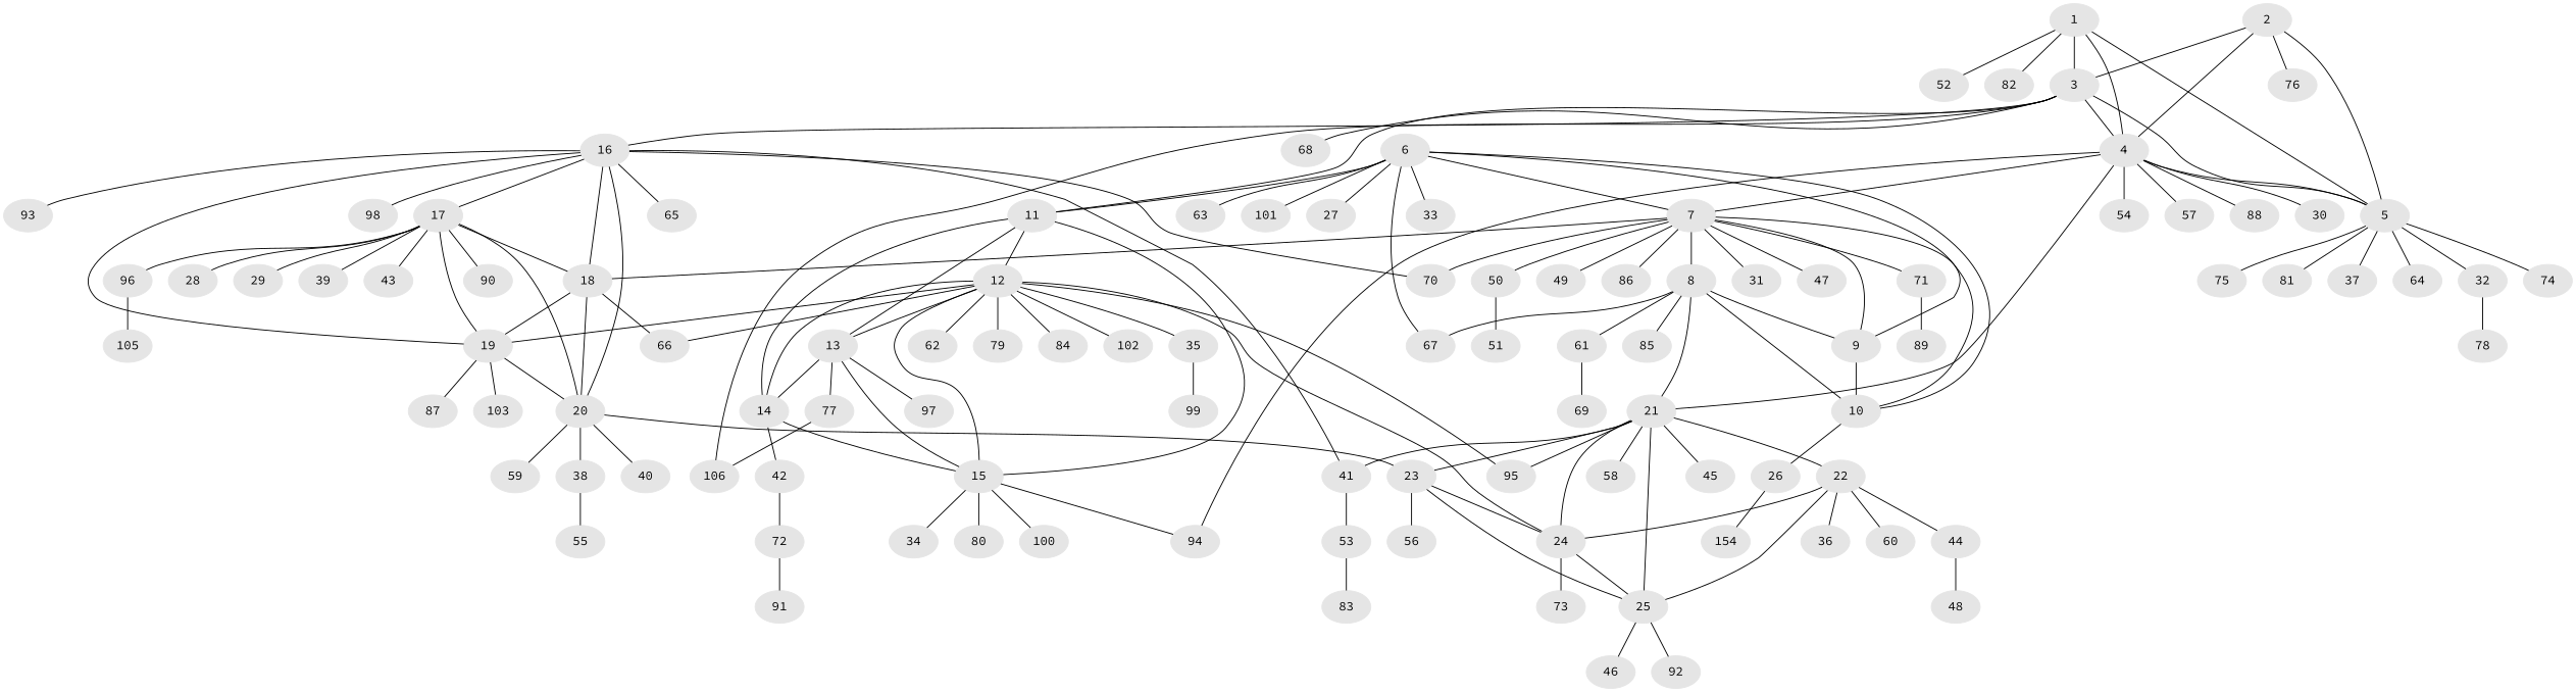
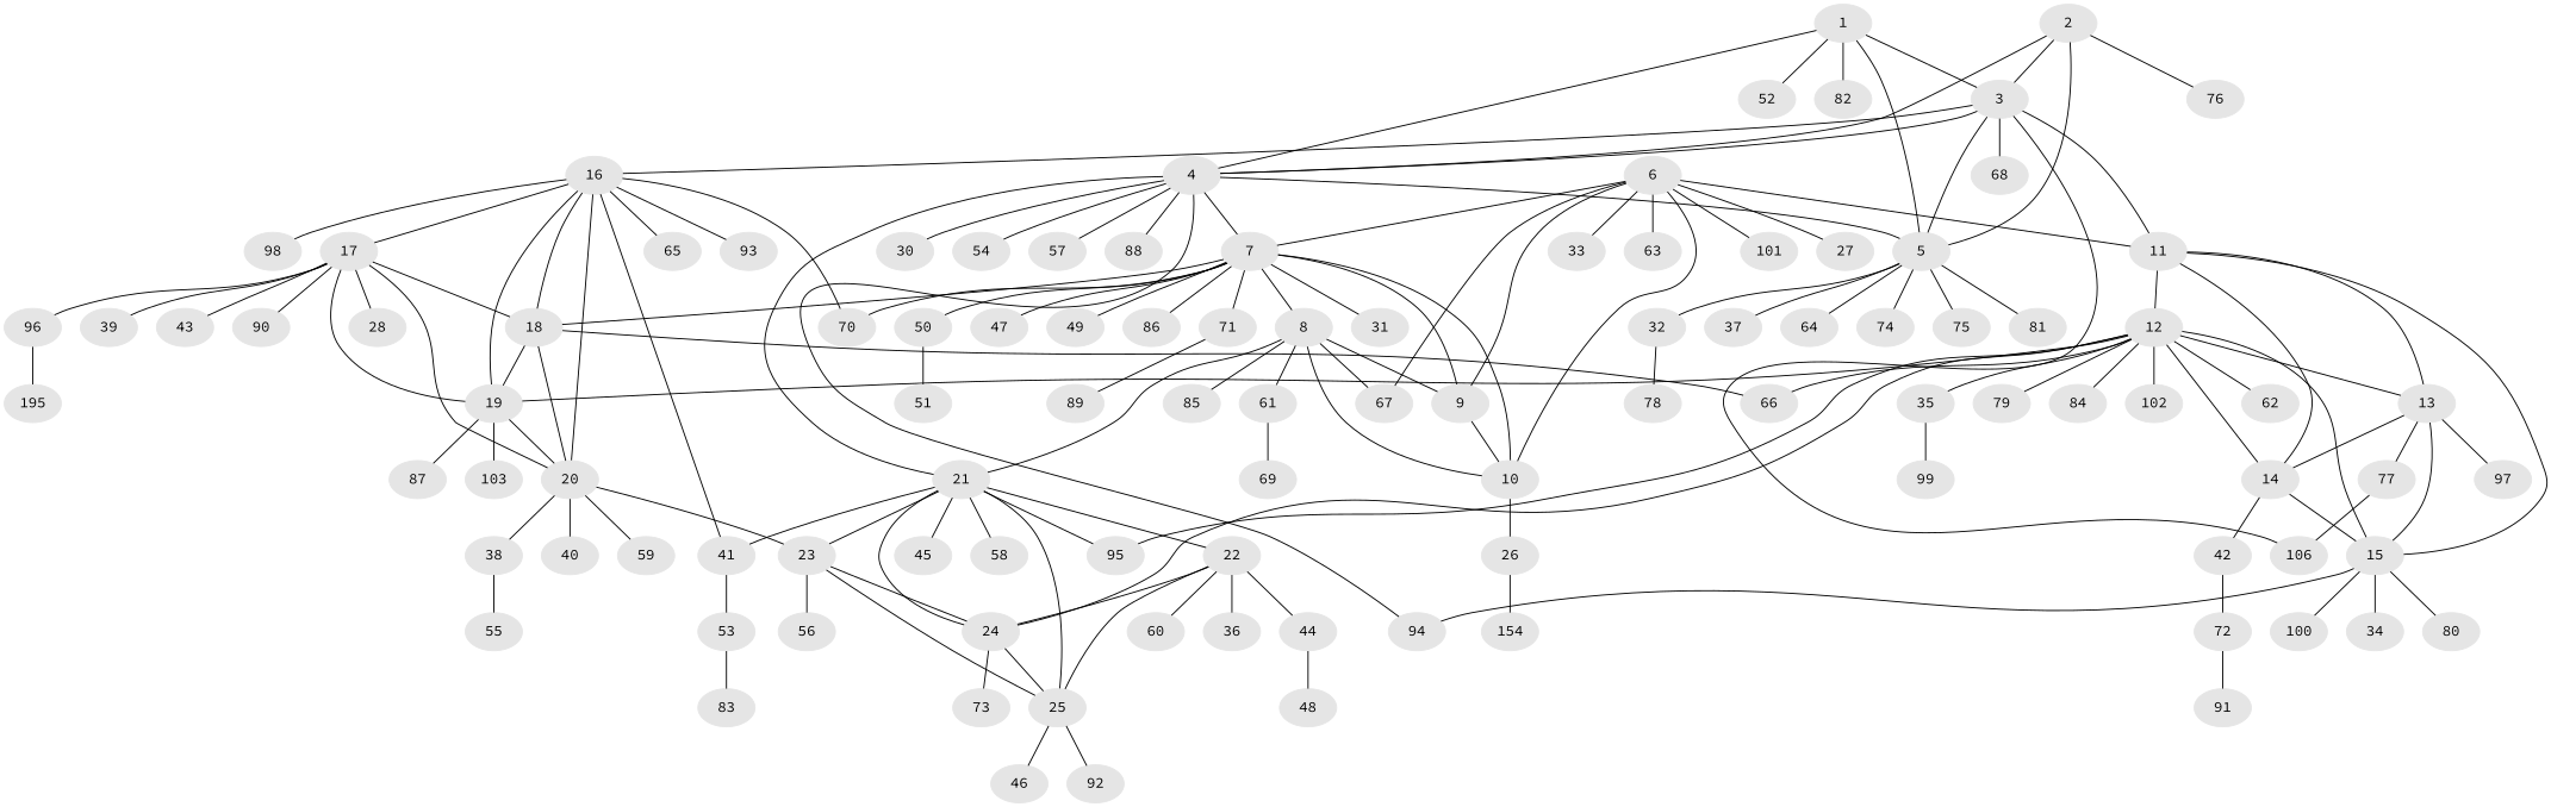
  graph {
    fontname="Source Code Pro"
    node [color=gray90 fontname="Source Code Pro" style=filled]
    edge [fontname="Source Code Pro"]
    1
    3
    4
    5
    52
    82
    2
    76
    11
    16
    68
    106
    7
    21
    30
    54
    57
    88
    94
    32
    37
    64
    74
    75
    81
    12
    13
    14
    15
    18
    70
    19
    17
    20
    41
    65
    93
    98
    8
    9
    10
    31
    47
    49
    50
    71
    86
    24
    95
    23
    22
    25
    45
    58
    78
    6
    27
    33
    63
    101
    67
    61
    85
    26
    66
    51
    89
    69
    n69 [label=154]
    35
    62
    79
    84
    102
    77
    97
    42
    34
    80
    100
    87
    103
    73
    99
    72
    28
-   29
    39
    43
    90
    96
    38
    40
    59
    53
-   105
+   105 [label=195]
    56
    55
    36
    44
    60
    46
    92
    48
    83
    91
    1 -- 3
    1 -- 4
    1 -- 5
    1 -- 52
    1 -- 82
    3 -- 4
    3 -- 5
    3 -- 11
    3 -- 16
    3 -- 68
    3 -- 106
    4 -- 5
    4 -- 7
    4 -- 21
    4 -- 30
    4 -- 54
    4 -- 57
    4 -- 88
    4 -- 94
    5 -- 32
    5 -- 37
    5 -- 64
    5 -- 74
    5 -- 75
    5 -- 81
    2 -- 3
    2 -- 4
    2 -- 5
    2 -- 76
    11 -- 12
    11 -- 13
    11 -- 14
    11 -- 15
    16 -- 18
    16 -- 70
    16 -- 19
    16 -- 17
    16 -- 20
    16 -- 41
    16 -- 65
    16 -- 93
    16 -- 98
    7 -- 18
    7 -- 70
    7 -- 8
    7 -- 9
    7 -- 10
    7 -- 31
    7 -- 47
    7 -- 49
    7 -- 50
    7 -- 71
    7 -- 86
    21 -- 41
    21 -- 24
    21 -- 95
    21 -- 23
    21 -- 22
    21 -- 25
    21 -- 45
    21 -- 58
    32 -- 78
    12 -- 13
    12 -- 14
    12 -- 15
    12 -- 19
    12 -- 24
    12 -- 95
    12 -- 66
    12 -- 35
    12 -- 62
    12 -- 79
    12 -- 84
    12 -- 102
    13 -- 14
    13 -- 15
    13 -- 77
    13 -- 97
    14 -- 15
    14 -- 42
    15 -- 94
    15 -- 34
    15 -- 80
    15 -- 100
    18 -- 19
    18 -- 20
    18 -- 66
    19 -- 20
    19 -- 87
    19 -- 103
    17 -- 18
    17 -- 19
    17 -- 20
    17 -- 28
-   17 -- 29
    17 -- 39
    17 -- 43
    17 -- 90
    17 -- 96
    20 -- 23
    20 -- 38
    20 -- 40
    20 -- 59
    41 -- 53
    8 -- 21
    8 -- 9
    8 -- 10
    8 -- 67
    8 -- 61
    8 -- 85
    9 -- 10
    10 -- 26
    50 -- 51
    71 -- 89
    24 -- 25
    24 -- 73
    23 -- 24
    23 -- 25
    23 -- 56
    22 -- 24
    22 -- 25
    22 -- 36
    22 -- 44
    22 -- 60
    25 -- 46
    25 -- 92
    6 -- 11
    6 -- 7
    6 -- 9
    6 -- 10
    6 -- 27
    6 -- 33
    6 -- 63
    6 -- 101
    6 -- 67
    61 -- 69
    26 -- n69
    35 -- 99
    77 -- 106
    42 -- 72
    72 -- 91
    96 -- 105
    38 -- 55
    53 -- 83
    44 -- 48
  }
